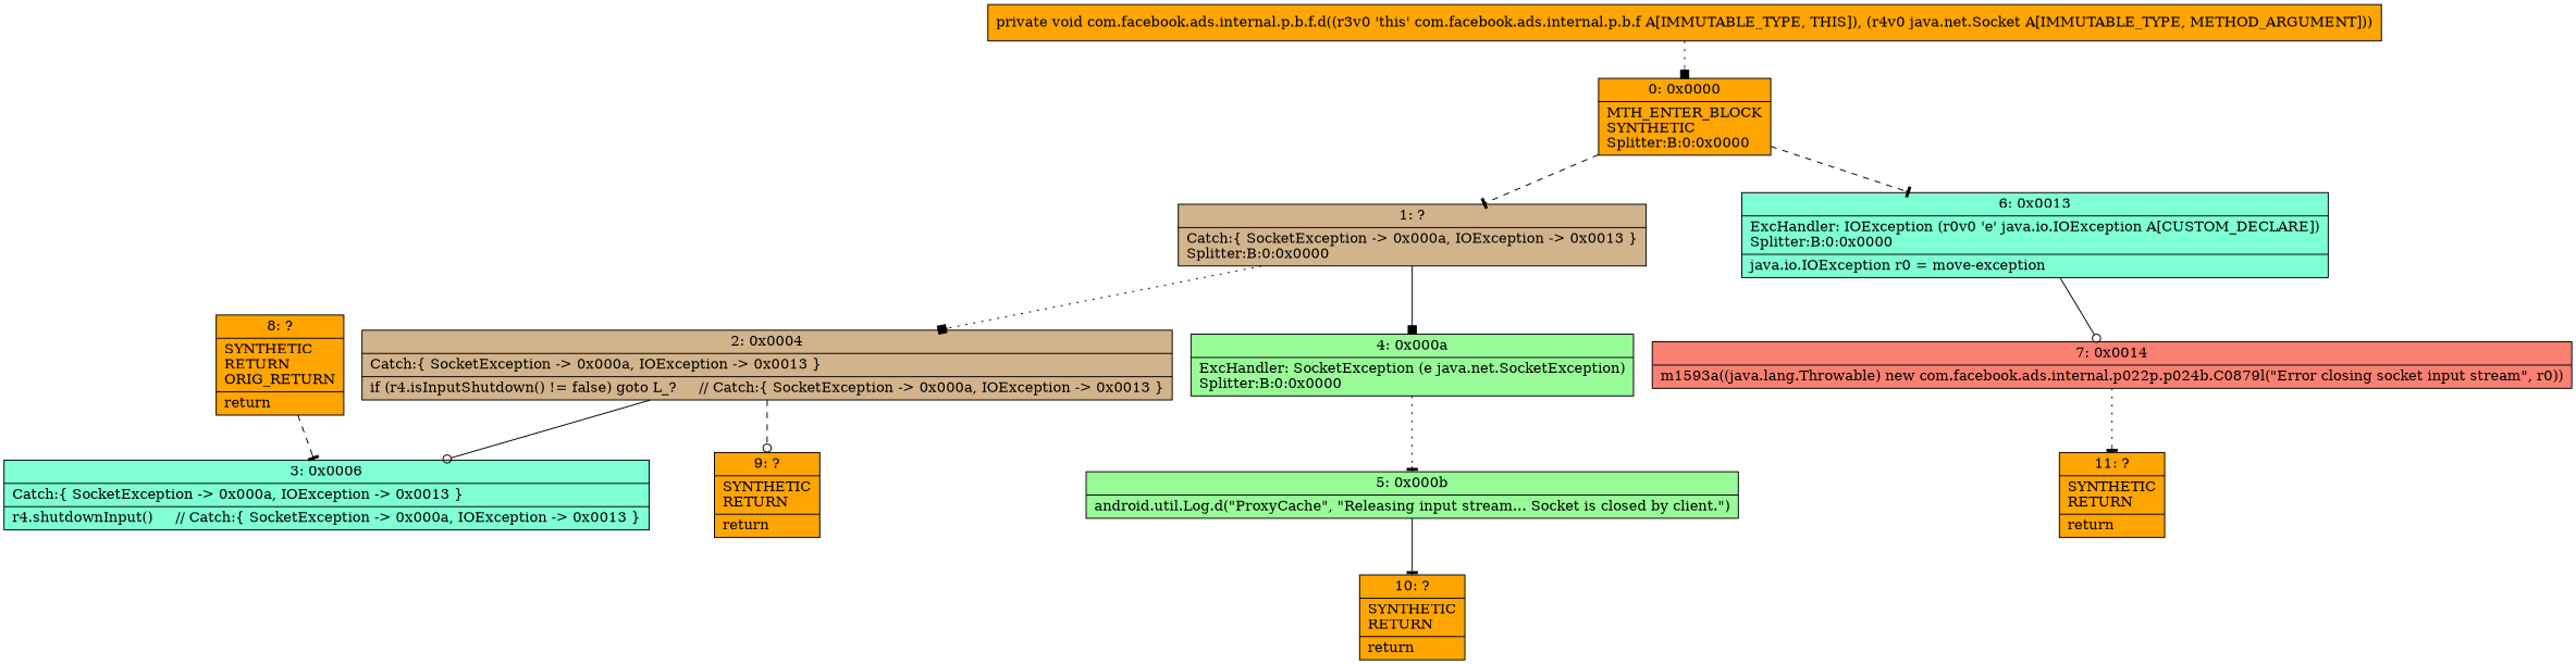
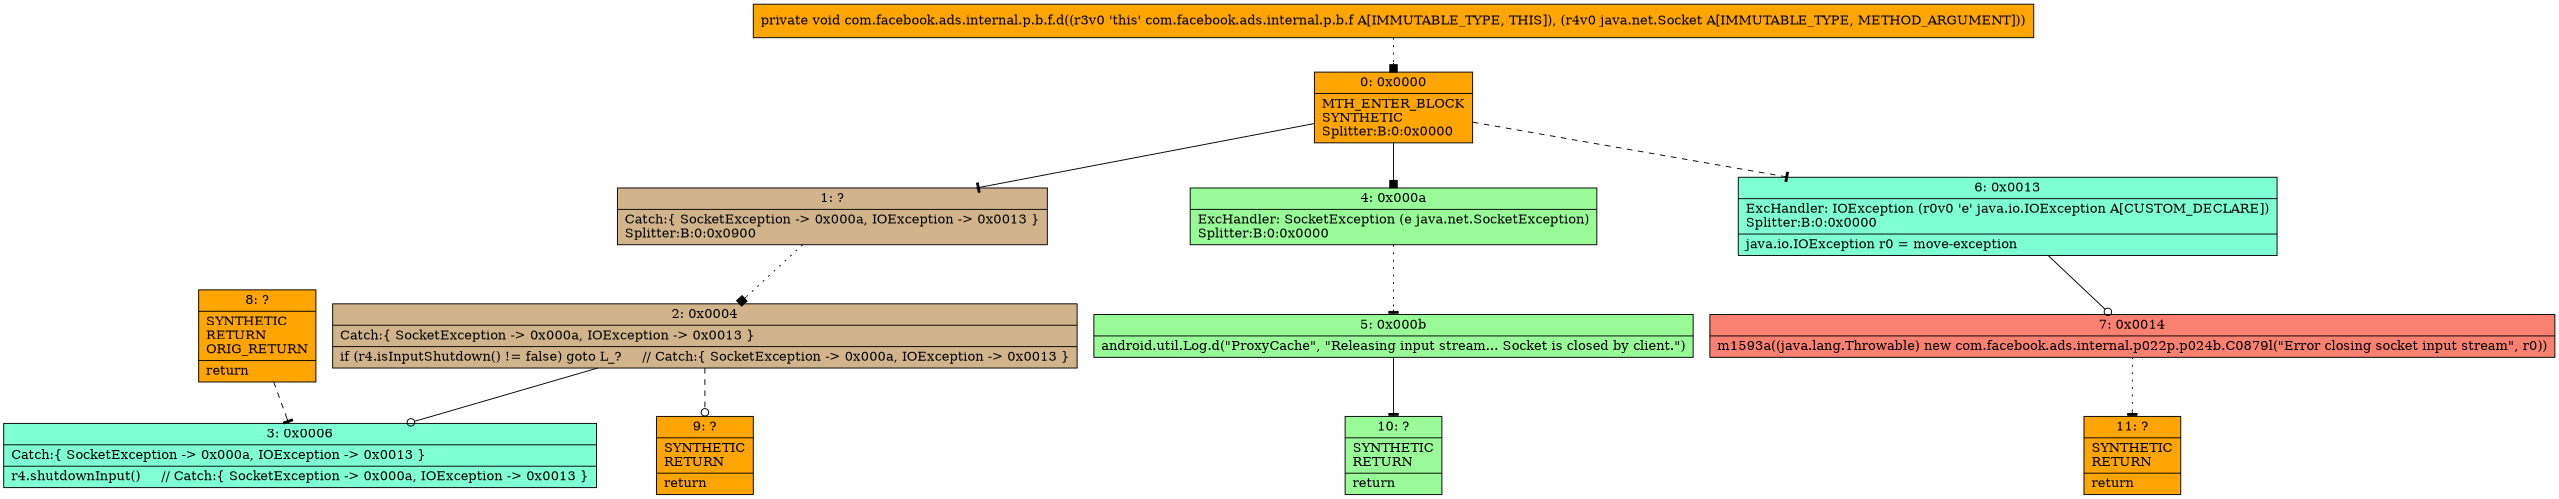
  digraph {
    node [fillcolor=orange shape=record style=filled]
    edge [arrowhead=tee style=dashed]
    n1 [label="{0\:\ 0x0000|MTH_ENTER_BLOCK\lSYNTHETIC\lSplitter:B:0:0x0000\l}"]
-   n2 [fillcolor=tan label="{1\:\ ?|Catch:\{ SocketException \-\> 0x000a, IOException \-\> 0x0013 \}\lSplitter:B:0:0x0000\l}"]
+   n2 [fillcolor=tan label="{1\:\ ?|Catch:\{ SocketException \-\> 0x000a, IOException \-\> 0x0013 \}\lSplitter:B:0:0x0900\l}"]
    n3 [fillcolor=palegreen label="{4\:\ 0x000a|ExcHandler: SocketException (e java.net.SocketException)\lSplitter:B:0:0x0000\l}"]
    n4 [fillcolor=aquamarine label="{6\:\ 0x0013|ExcHandler: IOException (r0v0 'e' java.io.IOException A[CUSTOM_DECLARE])\lSplitter:B:0:0x0000\l|java.io.IOException r0 = move\-exception\l}"]
    n5 [fillcolor=tan label="{2\:\ 0x0004|Catch:\{ SocketException \-\> 0x000a, IOException \-\> 0x0013 \}\l|if (r4.isInputShutdown() != false) goto L_?     \/\/ Catch:\{ SocketException \-\> 0x000a, IOException \-\> 0x0013 \}\l}"]
    n6 [fillcolor=palegreen label="{5\:\ 0x000b|android.util.Log.d(\"ProxyCache\", \"Releasing input stream... Socket is closed by client.\")\l}"]
    n7 [fillcolor=salmon label="{7\:\ 0x0014|m1593a((java.lang.Throwable) new com.facebook.ads.internal.p022p.p024b.C0879l(\"Error closing socket input stream\", r0))\l}"]
    n8 [fillcolor=aquamarine label="{3\:\ 0x0006|Catch:\{ SocketException \-\> 0x000a, IOException \-\> 0x0013 \}\l|r4.shutdownInput()     \/\/ Catch:\{ SocketException \-\> 0x000a, IOException \-\> 0x0013 \}\l}"]
    n9 [label="{9\:\ ?|SYNTHETIC\lRETURN\l|return\l}"]
    n10 [label="{8\:\ ?|SYNTHETIC\lRETURN\lORIG_RETURN\l|return\l}"]
-   n11 [label="{10\:\ ?|SYNTHETIC\lRETURN\l|return\l}"]
+   n11 [fillcolor=palegreen label="{10\:\ ?|SYNTHETIC\lRETURN\l|return\l}"]
    n12 [label="{11\:\ ?|SYNTHETIC\lRETURN\l|return\l}"]
    n13 [label="{private void com.facebook.ads.internal.p.b.f.d((r3v0 'this' com.facebook.ads.internal.p.b.f A[IMMUTABLE_TYPE, THIS]), (r4v0 java.net.Socket A[IMMUTABLE_TYPE, METHOD_ARGUMENT])) }"]
-   n1 -> n2
-   n2 -> n3 [arrowhead=box style=solid]
+   n1 -> n2 [style=solid]
+   n1 -> n3 [arrowhead=box style=solid]
    n1 -> n4
    n2 -> n5 [arrowhead=box style=dotted]
    n3 -> n6 [style=dotted]
    n4 -> n7 [arrowhead=odot style=solid]
    n5 -> n8 [arrowhead=odot style=solid]
    n5 -> n9 [arrowhead=odot]
    n6 -> n11 [style=solid]
    n7 -> n12 [style=dotted]
    n10 -> n8
    n13 -> n1 [arrowhead=box style=dotted]
  }
